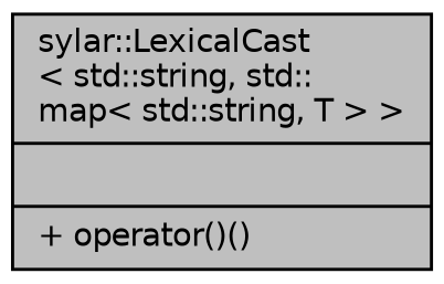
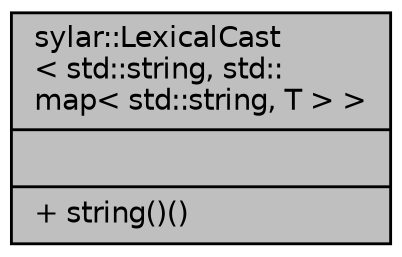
  digraph {
-   n1 [color=black fillcolor=grey75 fontcolor=black fontname=Helvetica fontsize=10 height=0.2 label="{sylar::LexicalCast\l\< std::string, std::\lmap\< std::string, T \> \>\n||+ operator()()\l}" shape=record style=filled width=0.4]
+   n1 [color=black fillcolor=grey75 fontcolor=black fontname=Helvetica fontsize=10 height=0.2 label="{sylar::LexicalCast\l\< std::string, std::\lmap\< std::string, T \> \>\n||+ string()()\l}" shape=record style=filled width=0.4]
  }
